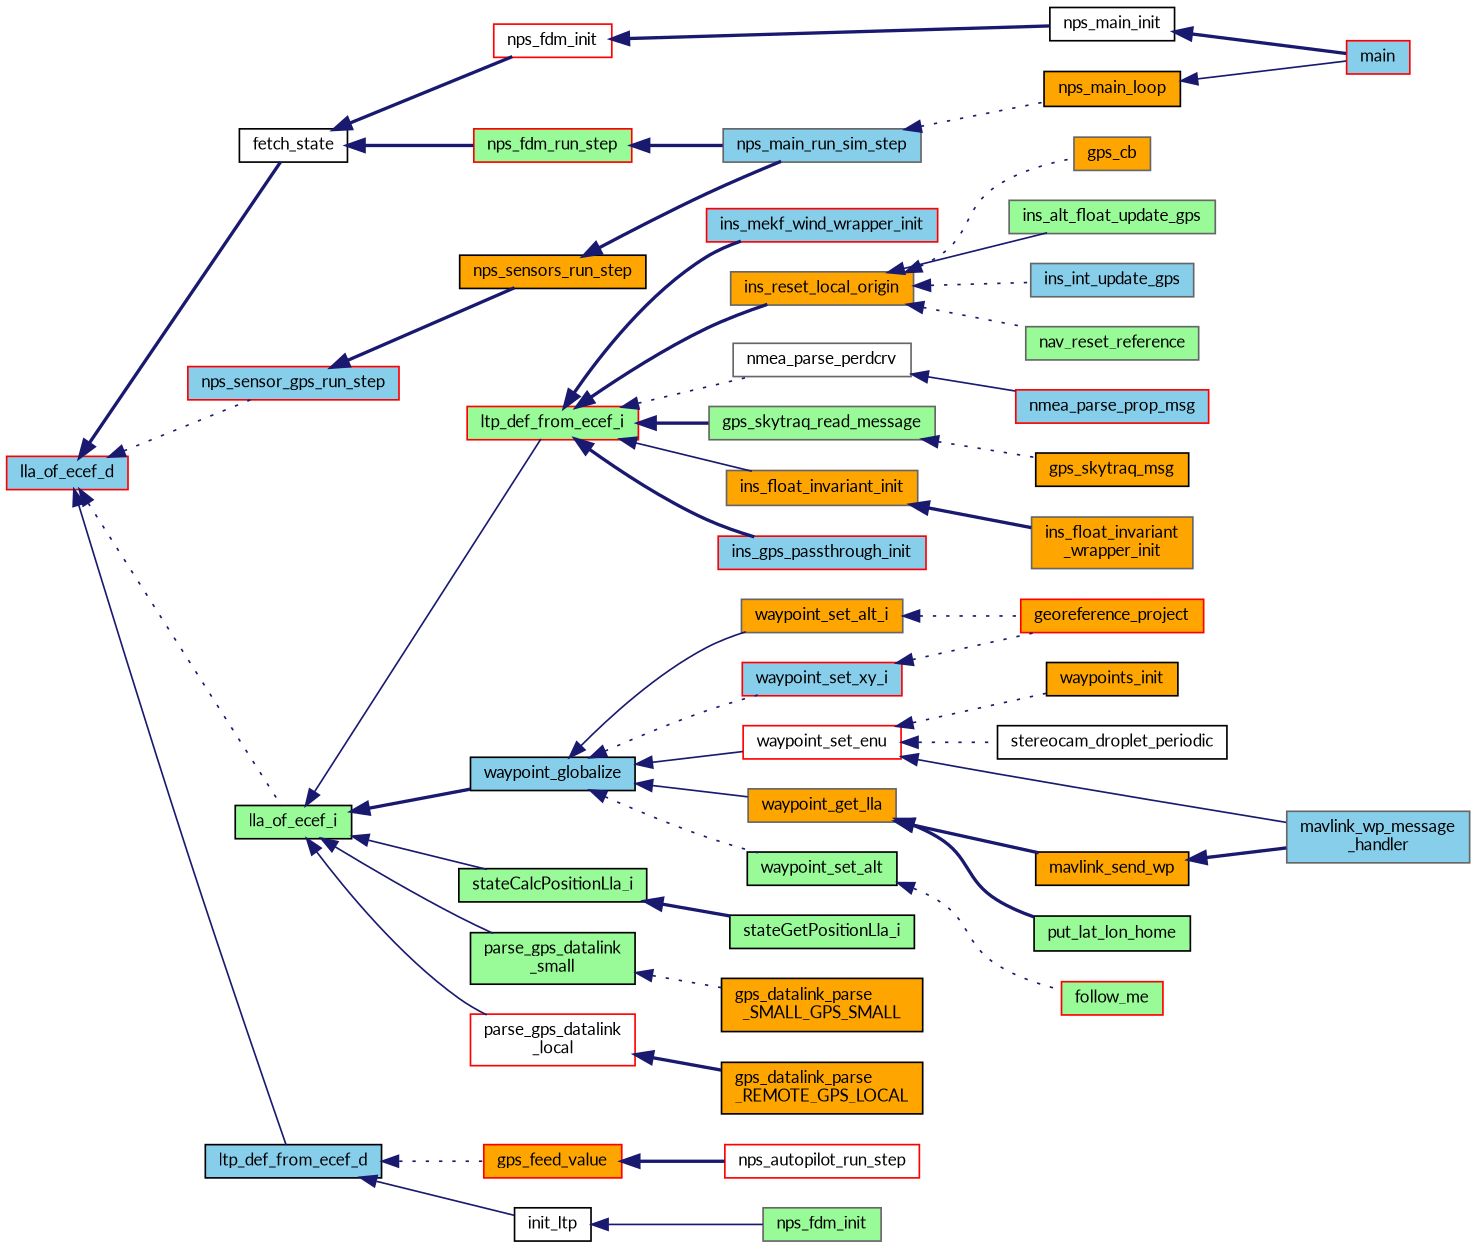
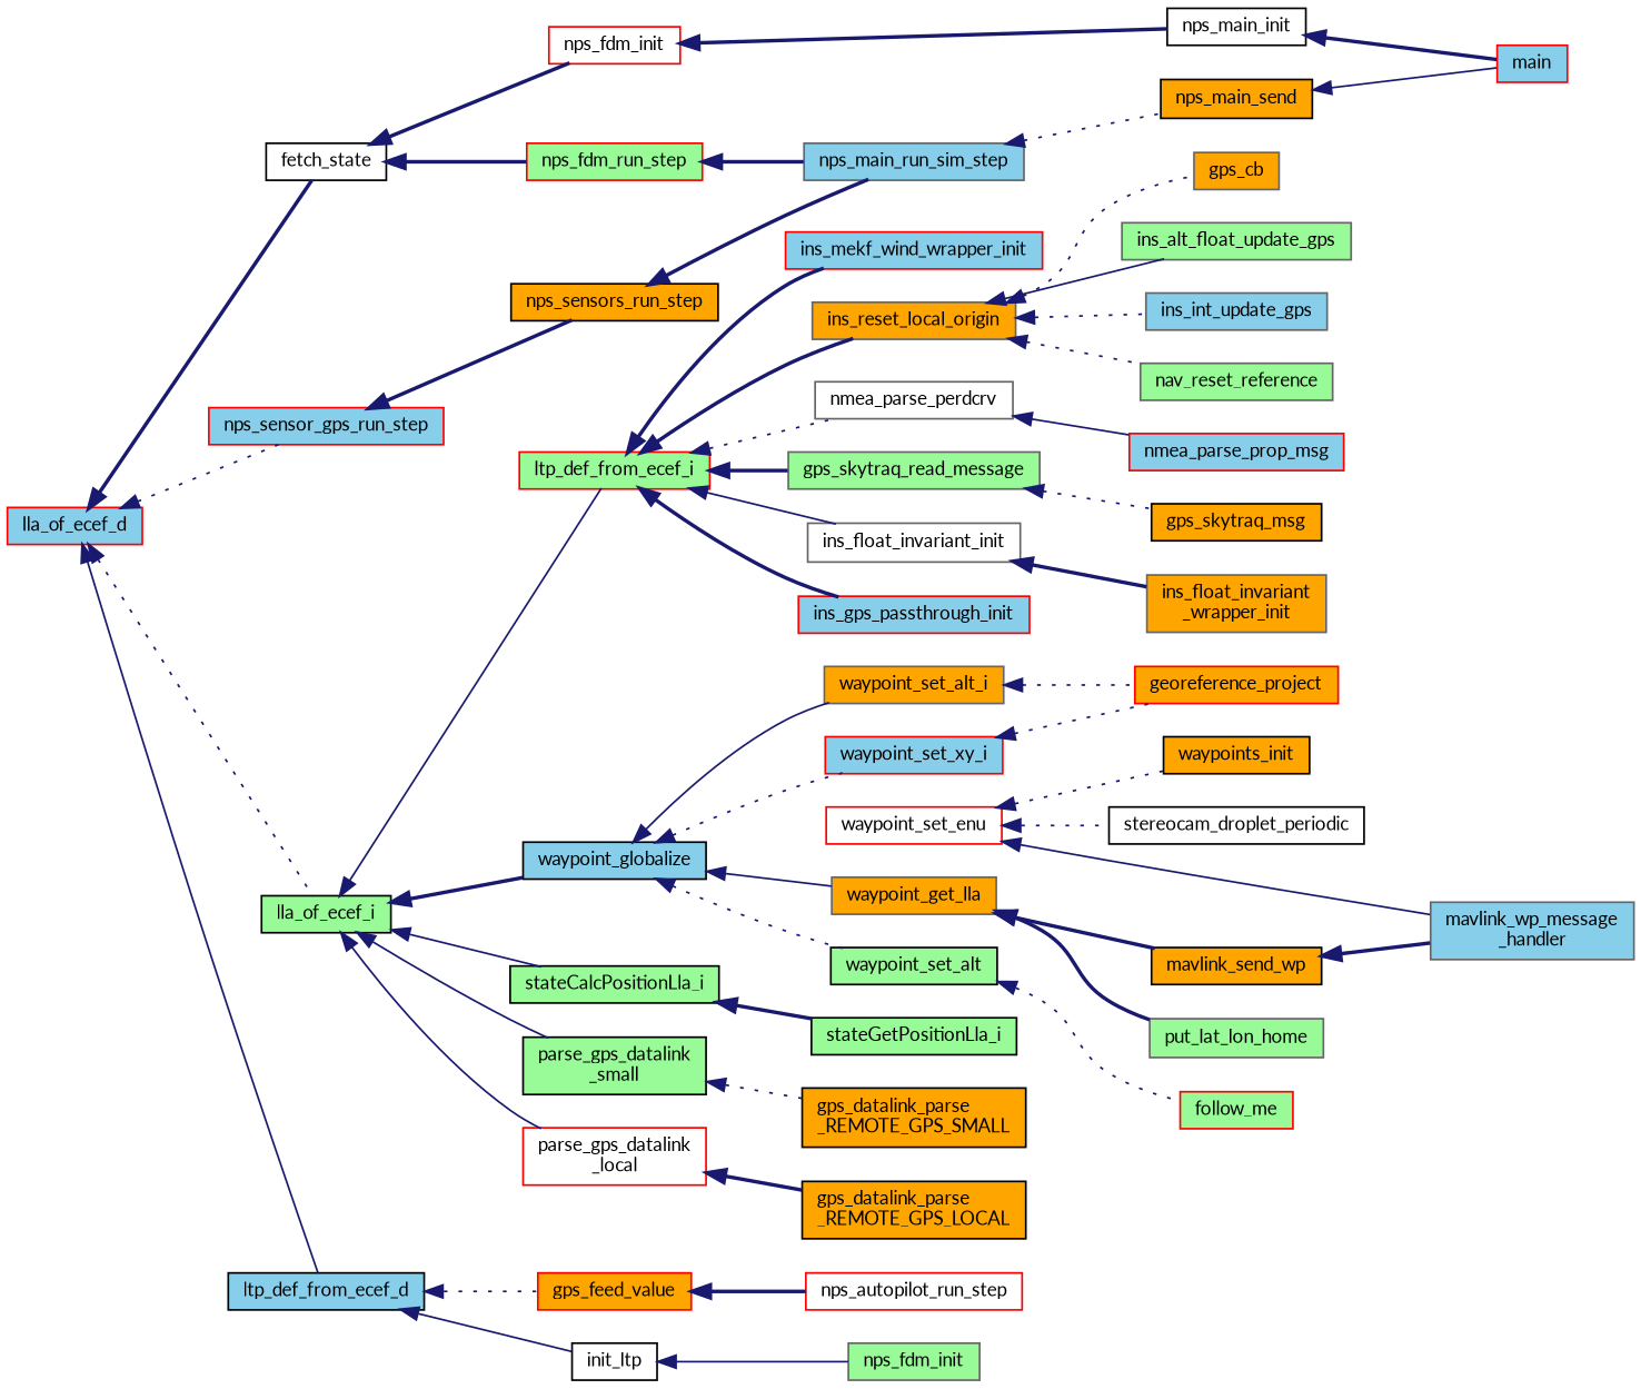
  digraph {
    fontname=Lato
    rankdir=LR
    node [color=black fillcolor=orange fontname=Lato fontsize=10 shape=record style=filled]
    edge [color=midnightblue dir=back fontname=Lato fontsize=10 labelfontname=FreeSans labelfontsize=10 style=bold]
    n1 [color=red fillcolor=skyblue fontcolor=black height=0.2 label=lla_of_ecef_d width=0.4]
    n2 [fillcolor=white height=0.2 label=fetch_state width=0.4]
    n3 [fillcolor=palegreen height=0.2 label=lla_of_ecef_i width=0.4]
    n4 [fillcolor=skyblue height=0.2 label=ltp_def_from_ecef_d width=0.4]
    n5 [color=red fillcolor=skyblue height=0.2 label=nps_sensor_gps_run_step width=0.4]
    n6 [color=red fillcolor=white height=0.2 label=nps_fdm_init width=0.4]
    n7 [color=red fillcolor=palegreen height=0.2 label=nps_fdm_run_step width=0.4]
    n8 [color=red fillcolor=palegreen height=0.2 label=ltp_def_from_ecef_i width=0.4]
    n9 [fillcolor=skyblue height=0.2 label=waypoint_globalize width=0.4]
    n10 [fillcolor=palegreen height=0.2 label=stateCalcPositionLla_i width=0.4]
    n11 [fillcolor=palegreen height=0.2 label="parse_gps_datalink\l_small" width=0.4]
    n12 [color=red fillcolor=white height=0.2 label="parse_gps_datalink\l_local" width=0.4]
    n13 [color=red height=0.2 label=gps_feed_value width=0.4]
    n14 [fillcolor=white height=0.2 label=init_ltp width=0.4]
    n15 [height=0.2 label=nps_sensors_run_step width=0.4]
    n16 [fillcolor=white height=0.2 label=nps_main_init width=0.4]
    n17 [color=gray40 fillcolor=skyblue height=0.2 label=nps_main_run_sim_step width=0.4]
    n18 [color=red fillcolor=skyblue height=0.2 label=main width=0.4]
-   n19 [height=0.2 label=nps_main_loop width=0.4]
+   n19 [height=0.2 label=nps_main_send width=0.4]
    n20 [color=red fillcolor=skyblue height=0.2 label=ins_mekf_wind_wrapper_init width=0.4]
    n21 [color=gray40 height=0.2 label=ins_reset_local_origin width=0.4]
    n22 [color=gray40 fillcolor=white height=0.2 label=nmea_parse_perdcrv width=0.4]
    n23 [color=gray40 fillcolor=palegreen height=0.2 label=gps_skytraq_read_message width=0.4]
-   n24 [color=gray40 height=0.2 label=ins_float_invariant_init width=0.4]
+   n24 [color=gray40 fillcolor=white height=0.2 label=ins_float_invariant_init width=0.4]
    n25 [color=red fillcolor=skyblue height=0.2 label=ins_gps_passthrough_init width=0.4]
    n26 [color=gray40 height=0.2 label=waypoint_get_lla width=0.4]
    n27 [fillcolor=palegreen height=0.2 label=waypoint_set_alt width=0.4]
    n28 [color=gray40 height=0.2 label=waypoint_set_alt_i width=0.4]
    n29 [color=red fillcolor=white height=0.2 label=waypoint_set_enu width=0.4]
    n30 [color=red fillcolor=skyblue height=0.2 label=waypoint_set_xy_i width=0.4]
    n31 [fillcolor=palegreen height=0.2 label=stateGetPositionLla_i width=0.4]
-   n32 [height=0.2 label="gps_datalink_parse\l_SMALL_GPS_SMALL" width=0.4]
+   n32 [height=0.2 label="gps_datalink_parse\l_REMOTE_GPS_SMALL" width=0.4]
    n33 [height=0.2 label="gps_datalink_parse\l_REMOTE_GPS_LOCAL" width=0.4]
    n34 [color=gray40 height=0.2 label=gps_cb width=0.4]
    n35 [color=gray40 fillcolor=palegreen height=0.2 label=ins_alt_float_update_gps width=0.4]
    n36 [color=gray40 fillcolor=skyblue height=0.2 label=ins_int_update_gps width=0.4]
    n37 [color=gray40 fillcolor=palegreen height=0.2 label=nav_reset_reference width=0.4]
    n38 [color=red fillcolor=skyblue height=0.2 label=nmea_parse_prop_msg width=0.4]
    n39 [height=0.2 label=gps_skytraq_msg width=0.4]
    n40 [color=gray40 height=0.2 label="ins_float_invariant\l_wrapper_init" width=0.4]
    n41 [height=0.2 label=mavlink_send_wp width=0.4]
-   n42 [fillcolor=palegreen height=0.2 label=put_lat_lon_home width=0.4]
+   n42 [color=gray40 fillcolor=palegreen height=0.2 label=put_lat_lon_home width=0.4]
    n43 [color=red fillcolor=palegreen height=0.2 label=follow_me width=0.4]
    n44 [color=red height=0.2 label=georeference_project width=0.4]
    n45 [color=gray40 fillcolor=skyblue height=0.2 label="mavlink_wp_message\l_handler" width=0.4]
    n46 [fillcolor=white height=0.2 label=stereocam_droplet_periodic width=0.4]
    n47 [height=0.2 label=waypoints_init width=0.4]
    n48 [color=red fillcolor=white height=0.2 label=nps_autopilot_run_step width=0.4]
    n49 [color=gray40 fillcolor=palegreen height=0.2 label=nps_fdm_init width=0.4]
    n1 -> n2
    n1 -> n3 [style=dotted]
    n1 -> n4 [style=solid]
    n1 -> n5 [style=dotted]
    n2 -> n6
    n2 -> n7
    n3 -> n8 [style=solid]
    n3 -> n9
    n3 -> n10 [style=solid]
    n3 -> n11 [style=solid]
    n3 -> n12 [style=solid]
    n4 -> n13 [style=dotted]
    n4 -> n14 [style=solid]
    n5 -> n15
    n6 -> n16
    n7 -> n17
    n8 -> n20
    n8 -> n21
    n8 -> n22 [style=dotted]
    n8 -> n23
    n8 -> n24 [style=solid]
    n8 -> n25
    n9 -> n26 [style=solid]
    n9 -> n27 [style=dotted]
    n9 -> n28 [style=solid]
-   n9 -> n29 [style=solid]
    n9 -> n30 [style=dotted]
    n10 -> n31
    n11 -> n32 [style=dotted]
    n12 -> n33
    n13 -> n48
    n14 -> n49 [style=solid]
    n15 -> n17
    n16 -> n18
    n17 -> n19 [style=dotted]
    n19 -> n18 [style=solid]
    n21 -> n34 [style=dotted]
    n21 -> n35 [style=solid]
    n21 -> n36 [style=dotted]
    n21 -> n37 [style=dotted]
    n22 -> n38 [style=solid]
    n23 -> n39 [style=dotted]
    n24 -> n40
    n26 -> n41
    n26 -> n42
    n27 -> n43 [style=dotted]
    n28 -> n44 [style=dotted]
    n29 -> n45 [style=solid]
    n29 -> n46 [style=dotted]
    n29 -> n47 [style=dotted]
    n30 -> n44 [style=dotted]
    n41 -> n45
  }
